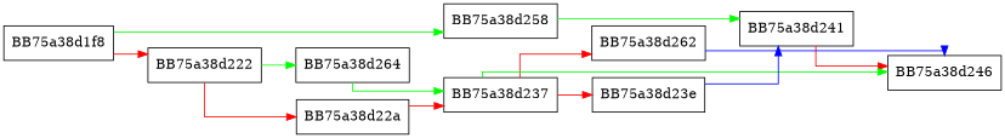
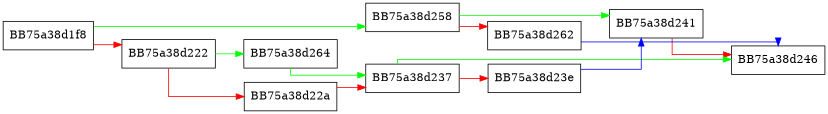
  digraph {
    rankdir=LR
    splines=ortho
    node [shape=box]
    edge [color=red]
    BB75a38d1f8
    BB75a38d258
    BB75a38d222
    BB75a38d241
    BB75a38d262
    BB75a38d264
    BB75a38d22a
    BB75a38d246
    BB75a38d237
    BB75a38d23e
    BB75a38d1f8 -> BB75a38d258 [color=green]
    BB75a38d1f8 -> BB75a38d222
    BB75a38d258 -> BB75a38d241 [color=green]
-   BB75a38d237 -> BB75a38d262
+   BB75a38d258 -> BB75a38d262
    BB75a38d222 -> BB75a38d264 [color=green]
    BB75a38d222 -> BB75a38d22a
    BB75a38d241 -> BB75a38d246
    BB75a38d262 -> BB75a38d246 [color=blue]
    BB75a38d264 -> BB75a38d237 [color=green]
    BB75a38d22a -> BB75a38d237
    BB75a38d237 -> BB75a38d246 [color=green]
    BB75a38d237 -> BB75a38d23e
    BB75a38d23e -> BB75a38d241 [color=blue]
  }
